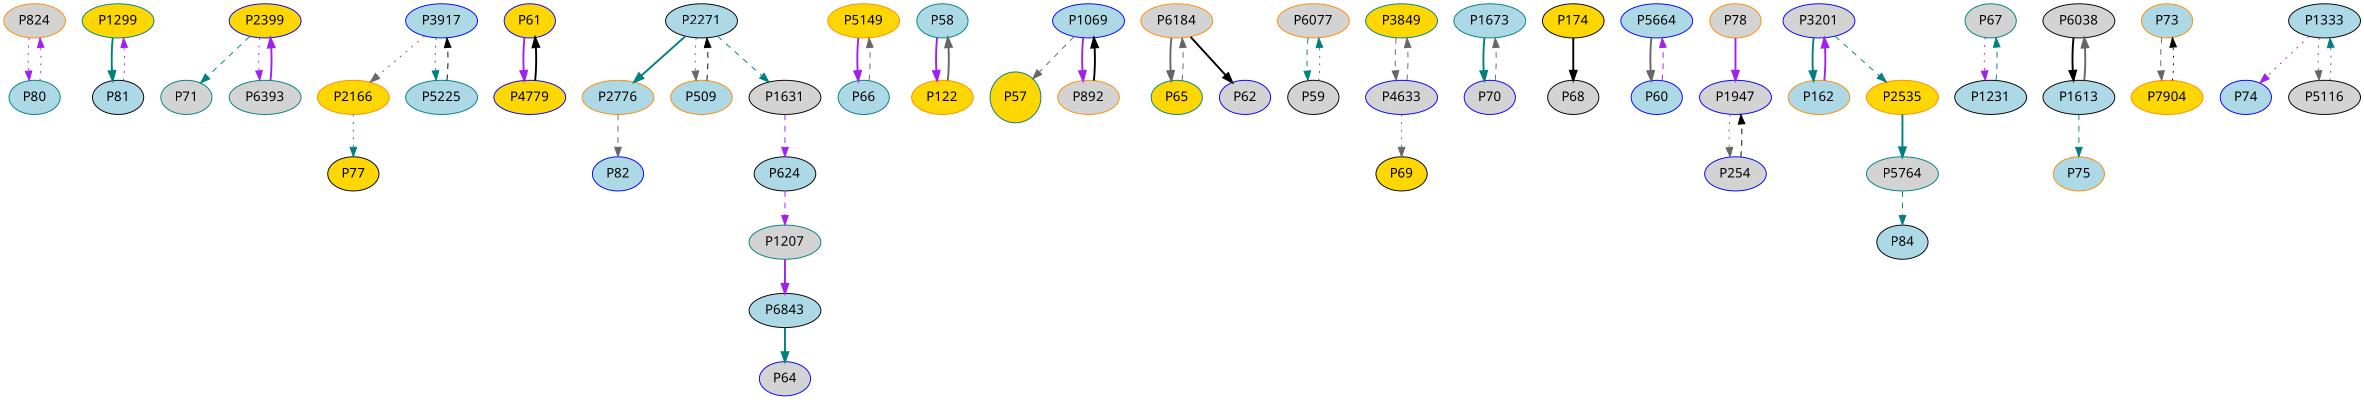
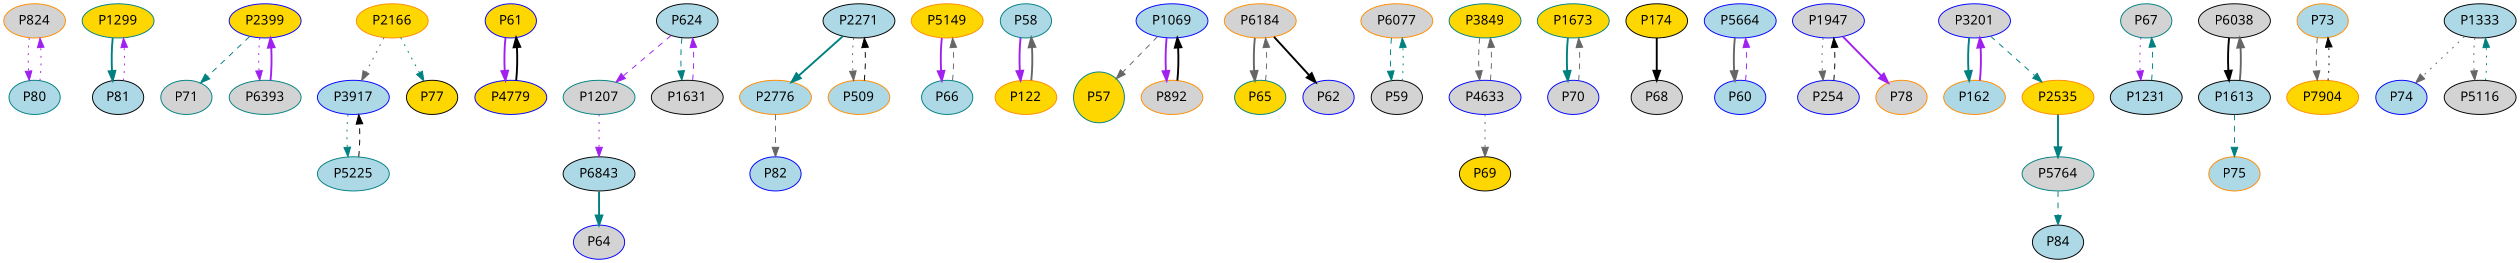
  digraph {
    fontname="Noto Sans"
    node [color=black fillcolor=lightblue fontname="Noto Sans" style=filled]
    edge [color=gray40 fontname="Noto Sans" style=bold]
    P824 [color=darkorange fillcolor=lightgrey]
    P80 [color=teal]
    P1299 [color=teal fillcolor=gold]
    P81
    n5 [color=blue fillcolor=gold label=P2399]
    P71 [color=teal fillcolor=lightgrey]
    P6393 [color=teal fillcolor=lightgrey]
    P3917 [color=blue]
    P2166 [color=darkorange fillcolor=gold]
    P5225 [color=teal]
    P77 [fillcolor=gold]
    P61 [color=blue fillcolor=gold]
    P4779 [color=blue fillcolor=gold]
    P1207 [color=teal fillcolor=lightgrey]
    P6843
    P64 [color=blue fillcolor=lightgrey]
    P2776 [color=darkorange]
    P2271
    P509 [color=darkorange]
    P82 [color=blue]
    P5149 [color=darkorange fillcolor=gold]
    P66 [color=teal]
    P58 [color=teal]
    P122 [color=darkorange fillcolor=gold]
    P57 [color=teal fillcolor=gold shape=circle]
    P1069 [color=blue]
    P892 [color=darkorange fillcolor=lightgrey]
    P6184 [color=darkorange fillcolor=lightgrey]
    P65 [color=teal fillcolor=gold]
    P62 [color=blue fillcolor=lightgrey]
    P6077 [color=darkorange fillcolor=lightgrey]
    P59 [fillcolor=lightgrey]
    P3849 [color=teal fillcolor=gold]
    P4633 [color=blue fillcolor=lightgrey]
    P69 [fillcolor=gold]
-   P1673 [color=teal]
+   P1673 [color=teal fillcolor=gold]
    P70 [color=blue fillcolor=lightgrey]
    P174 [fillcolor=gold]
    P68 [fillcolor=lightgrey]
    P5664 [color=blue]
    P60 [color=blue]
    P1947 [color=blue fillcolor=lightgrey]
    P254 [color=blue fillcolor=lightgrey]
    P78 [color=darkorange fillcolor=lightgrey]
    P624
    P1631 [fillcolor=lightgrey]
    P3201 [color=blue fillcolor=lightgrey]
    P162 [color=darkorange]
    P2535 [color=darkorange fillcolor=gold]
    P5764 [color=teal fillcolor=lightgrey]
    P84
    P67 [color=teal fillcolor=lightgrey]
    P1231
    P6038 [fillcolor=lightgrey]
    P1613
    P75 [color=darkorange]
    P73 [color=darkorange]
    P7904 [color=darkorange fillcolor=gold]
    P74 [color=blue]
    P1333
    P5116 [fillcolor=lightgrey]
    P824 -> P80 [color=purple style=dotted]
    P80 -> P824 [color=purple style=dotted]
    P1299 -> P81 [color=teal]
    P81 -> P1299 [color=purple style=dotted]
    n5 -> P71 [color=teal style=dashed]
    n5 -> P6393 [color=purple style=dotted]
    P6393 -> n5 [color=purple]
-   P3917 -> P2166 [style=dotted]
+   P2166 -> P3917 [style=dotted]
    P3917 -> P5225 [color=teal style=dotted]
    P2166 -> P77 [color=teal style=dotted]
    P5225 -> P3917 [color=black style=dashed]
    P61 -> P4779 [color=purple]
    P4779 -> P61 [color=black]
-   P1207 -> P6843 [color=purple]
+   P1207 -> P6843 [color=purple style=dotted]
    P6843 -> P64 [color=teal]
    P2776 -> P82 [style=dashed]
    P2271 -> P2776 [color=teal]
    P2271 -> P509 [style=dotted]
    P509 -> P2271 [color=black style=dashed]
    P5149 -> P66 [color=purple]
    P66 -> P5149 [style=dashed]
    P58 -> P122 [color=purple]
    P122 -> P58
    P1069 -> P57 [style=dashed]
    P1069 -> P892 [color=purple]
    P892 -> P1069 [color=black]
    P6184 -> P65
    P6184 -> P62 [color=black]
    P65 -> P6184 [style=dashed]
    P6077 -> P59 [color=teal style=dashed]
    P59 -> P6077 [color=teal style=dotted]
    P3849 -> P4633 [style=dashed]
    P4633 -> P3849 [style=dashed]
    P4633 -> P69 [style=dotted]
    P1673 -> P70 [color=teal]
    P70 -> P1673 [style=dashed]
    P174 -> P68 [color=black]
    P5664 -> P60
    P60 -> P5664 [color=purple style=dashed]
    P1947 -> P254 [style=dotted]
-   P78 -> P1947 [color=purple]
+   P1947 -> P78 [color=purple]
    P254 -> P1947 [color=black style=dashed]
    P624 -> P1207 [color=purple style=dashed]
-   P2271 -> P1631 [color=teal style=dashed]
+   P624 -> P1631 [color=teal style=dashed]
    P1631 -> P624 [color=purple style=dashed]
    P3201 -> P162 [color=teal]
    P3201 -> P2535 [color=teal style=dashed]
    P162 -> P3201 [color=purple]
    P2535 -> P5764 [color=teal]
    P5764 -> P84 [color=teal style=dashed]
    P67 -> P1231 [color=purple style=dotted]
    P1231 -> P67 [color=teal style=dashed]
    P6038 -> P1613 [color=black]
    P1613 -> P6038
    P1613 -> P75 [color=teal style=dashed]
    P73 -> P7904 [style=dashed]
    P7904 -> P73 [color=black style=dotted]
-   P1333 -> P74 [color=purple style=dotted]
+   P1333 -> P74 [style=dotted]
    P1333 -> P5116 [style=dotted]
    P5116 -> P1333 [color=teal style=dotted]
  }
